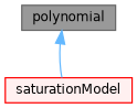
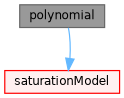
  digraph {
    node [fontname=Helvetica fontsize=10 shape=box style=filled]
    n1 [color=gray40 fillcolor=grey60 fontcolor=black height=0.2 label=polynomial width=0.4]
    n2 [color=red fillcolor="#FFF0F0" height=0.2 label=saturationModel width=0.4]
-   n1 -> n2 [color=steelblue1 dir=back fontname=Helvetica fontsize=10 labelfontname=Helvetica labelfontsize=10 style=solid]
+   n2 -> n1 [color=steelblue1 dir=back fontname=Helvetica fontsize=10 labelfontname=Helvetica labelfontsize=10 style=solid]
  }
